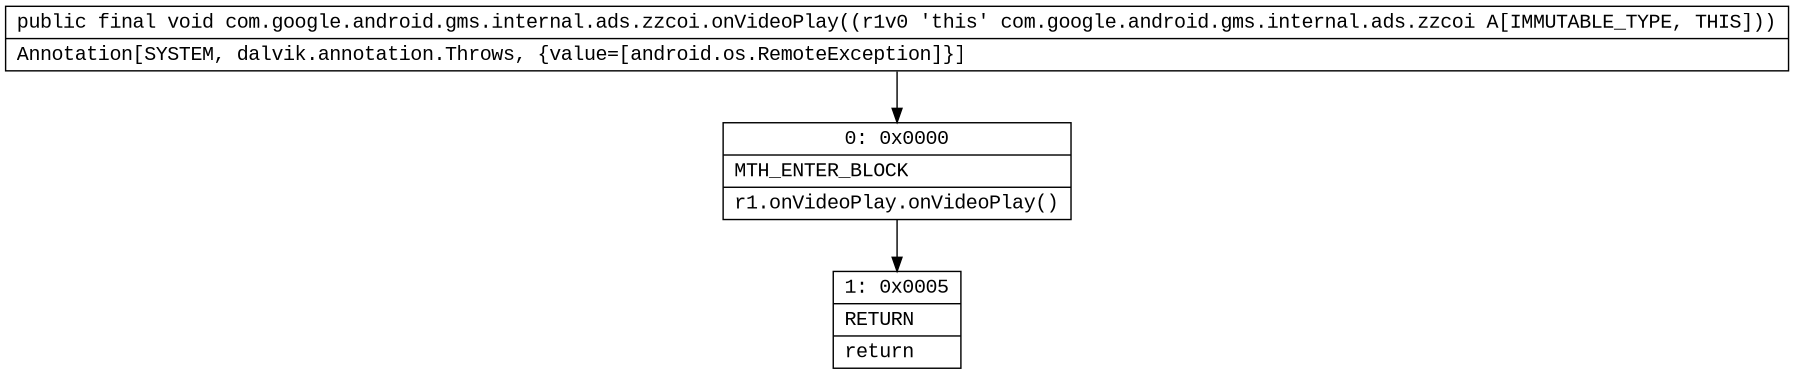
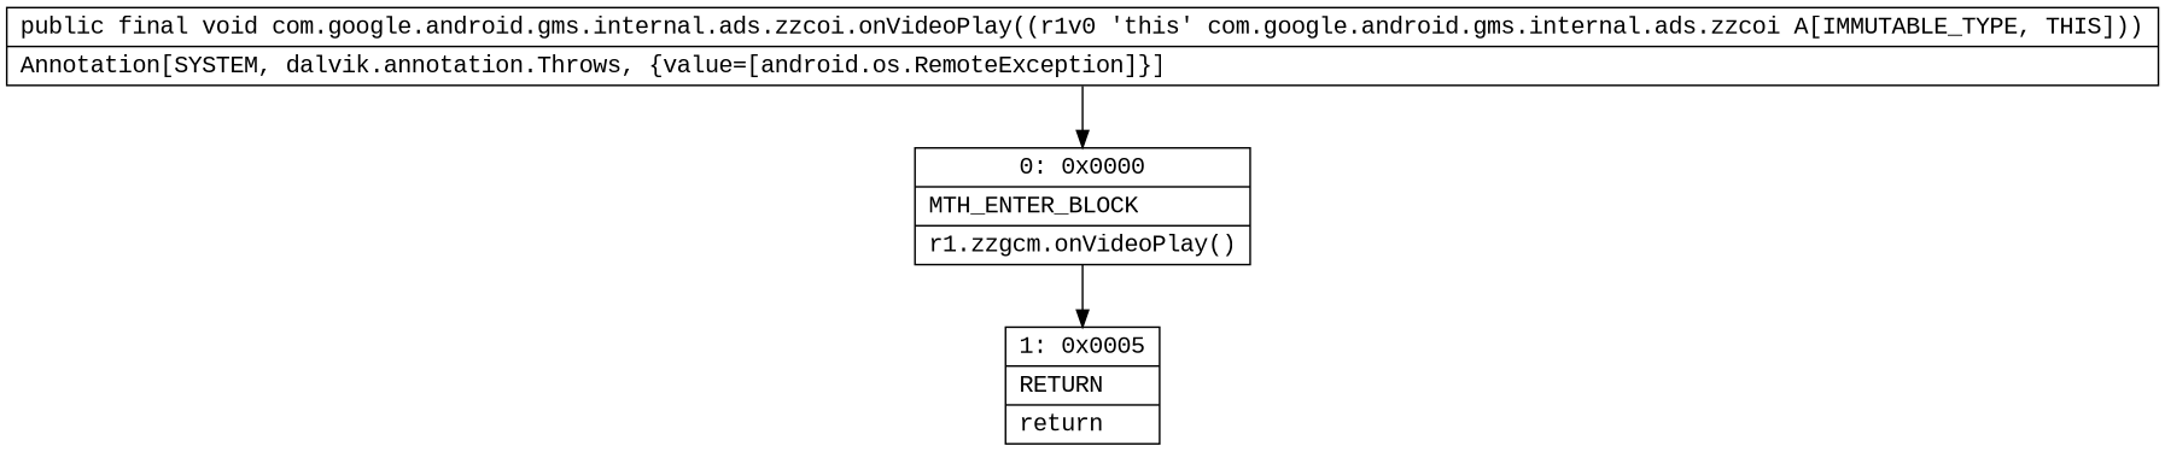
  digraph {
    fontname="Liberation Mono"
    node [shape=record fontname="Liberation Mono"]
    edge [fontname="Liberation Mono"]
-   n1 [label="{0\:\ 0x0000|MTH_ENTER_BLOCK\l|r1.onVideoPlay.onVideoPlay()\l}"]
+   n1 [label="{0\:\ 0x0000|MTH_ENTER_BLOCK\l|r1.zzgcm.onVideoPlay()\l}"]
    n2 [label="{1\:\ 0x0005|RETURN\l|return\l}"]
    n3 [label="{public final void com.google.android.gms.internal.ads.zzcoi.onVideoPlay((r1v0 'this' com.google.android.gms.internal.ads.zzcoi A[IMMUTABLE_TYPE, THIS]))  | Annotation[SYSTEM, dalvik.annotation.Throws, \{value=[android.os.RemoteException]\}]\l}"]
    n1 -> n2
    n3 -> n1
  }
